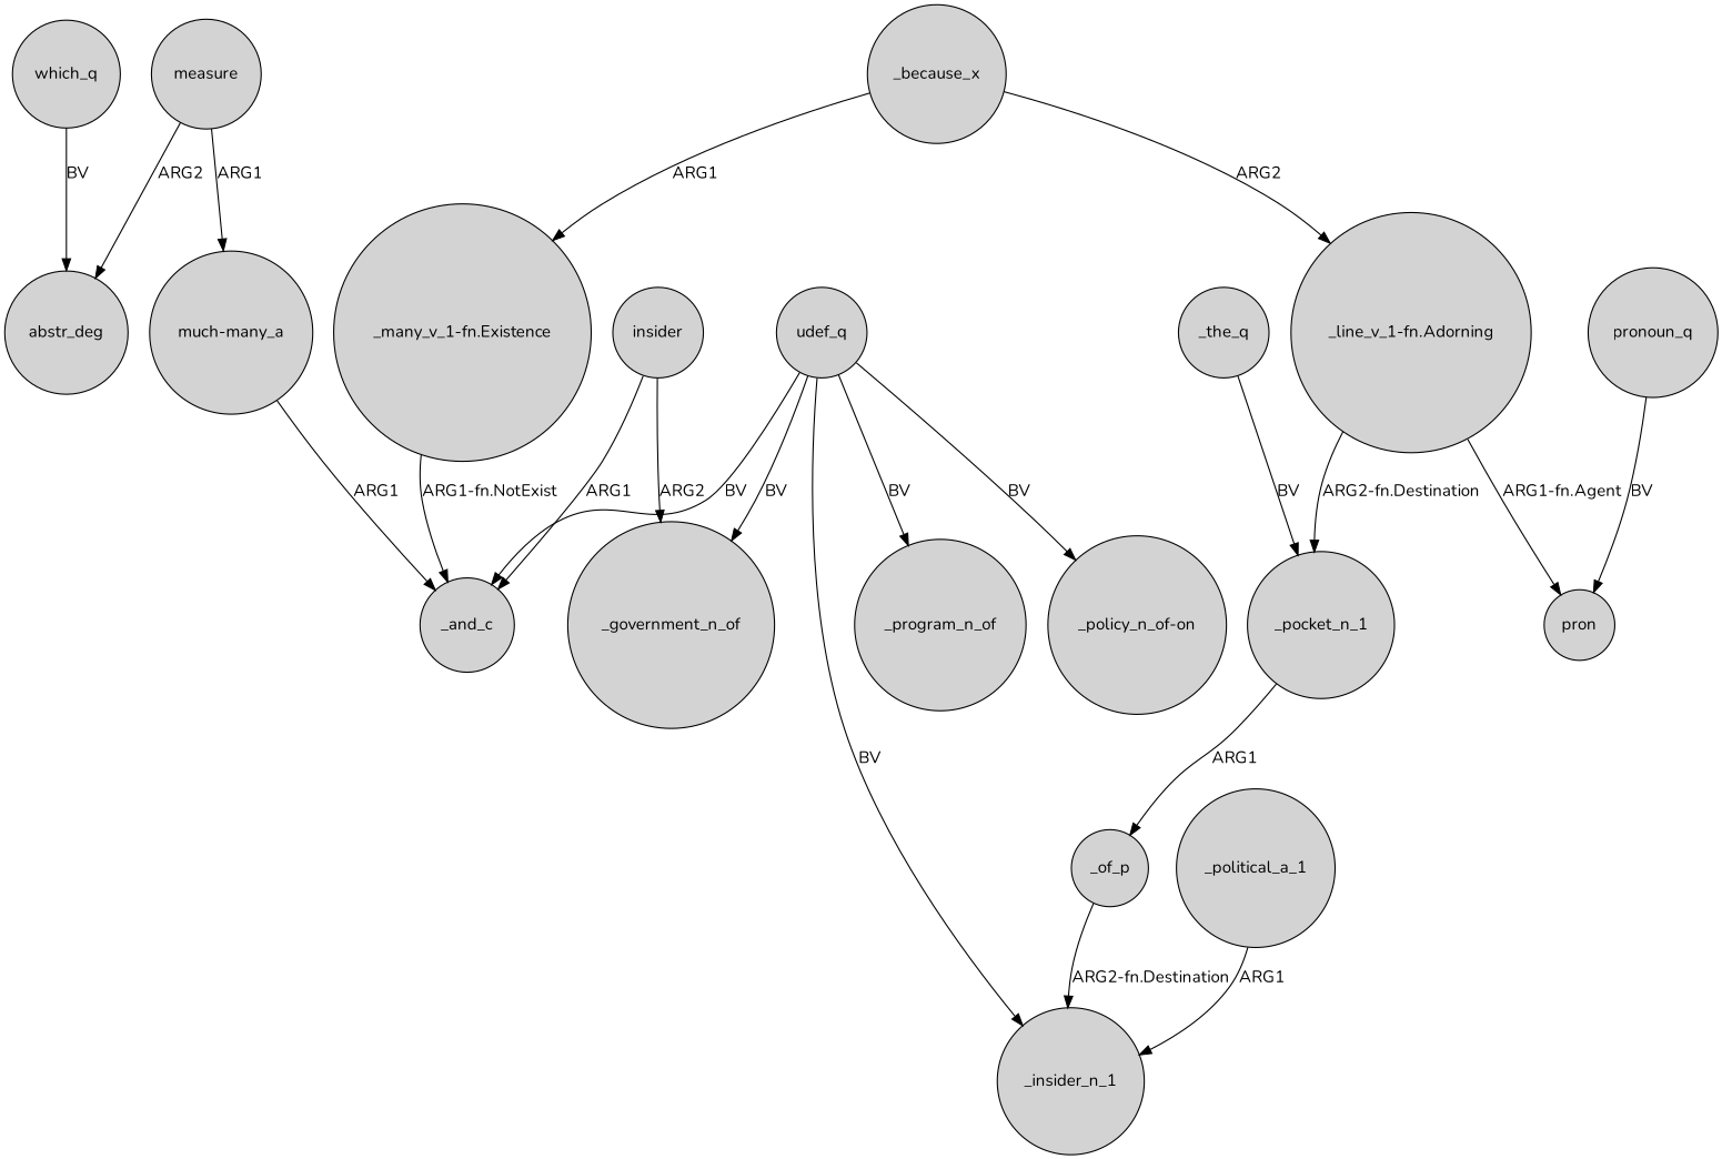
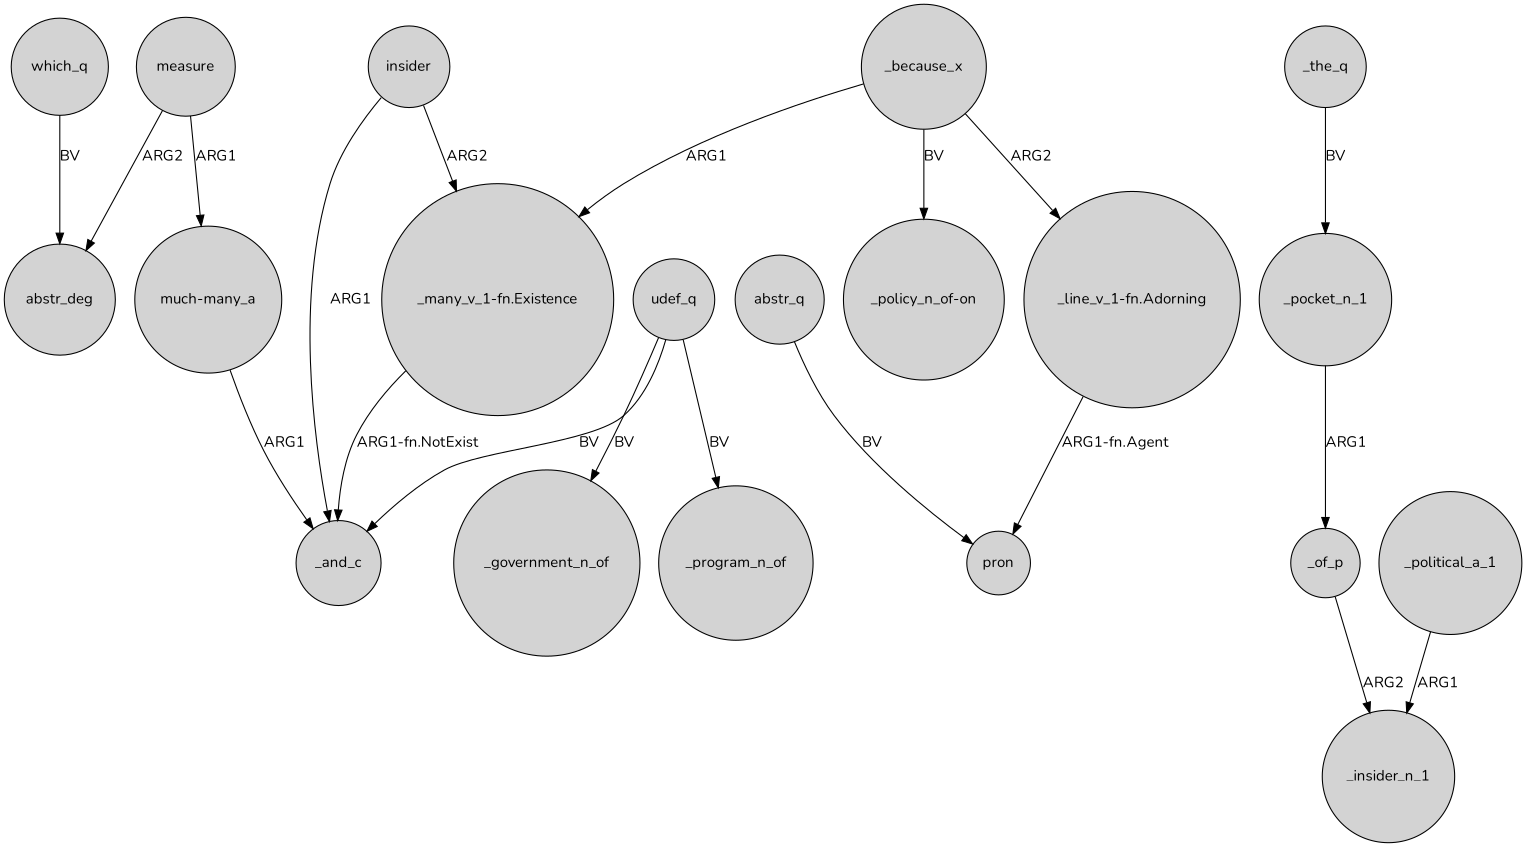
  digraph {
    fontname=Nunito
    node [fontname=Nunito shape=circle style=filled]
    edge [fontname=Nunito]
    measure
    abstr_deg
    "much-many_a"
    _and_c
    n5 [label=insider]
    _government_n_of
    udef_q
    _insider_n_1
    _program_n_of
    "_policy_n_of-on"
    "_line_v_1-fn.Adorning"
    _pocket_n_1
    pron
    _of_p
    _the_q
-   pronoun_q
+   pronoun_q [label=abstr_q]
    n17 [label="_many_v_1-fn.Existence"]
    which_q
    _because_x
    _political_a_1
    measure -> abstr_deg [label=ARG2]
    measure -> "much-many_a" [label=ARG1]
    "much-many_a" -> _and_c [label=ARG1]
    n5 -> _and_c [label=ARG1]
-   n5 -> _government_n_of [label=ARG2]
+   n5 -> n17 [label=ARG2]
    udef_q -> _and_c [label=BV]
    udef_q -> _government_n_of [label=BV]
-   udef_q -> _insider_n_1 [label=BV]
    udef_q -> _program_n_of [label=BV]
-   udef_q -> "_policy_n_of-on" [label=BV]
-   "_line_v_1-fn.Adorning" -> _pocket_n_1 [label="ARG2-fn.Destination"]
+   _because_x -> "_policy_n_of-on" [label=BV]
    "_line_v_1-fn.Adorning" -> pron [label="ARG1-fn.Agent"]
    _pocket_n_1 -> _of_p [label=ARG1]
-   _of_p -> _insider_n_1 [label="ARG2-fn.Destination"]
+   _of_p -> _insider_n_1 [label=ARG2]
    _the_q -> _pocket_n_1 [label=BV]
    pronoun_q -> pron [label=BV]
    n17 -> _and_c [label="ARG1-fn.NotExist"]
    which_q -> abstr_deg [label=BV]
    _because_x -> "_line_v_1-fn.Adorning" [label=ARG2]
    _because_x -> n17 [label=ARG1]
    _political_a_1 -> _insider_n_1 [label=ARG1]
  }
